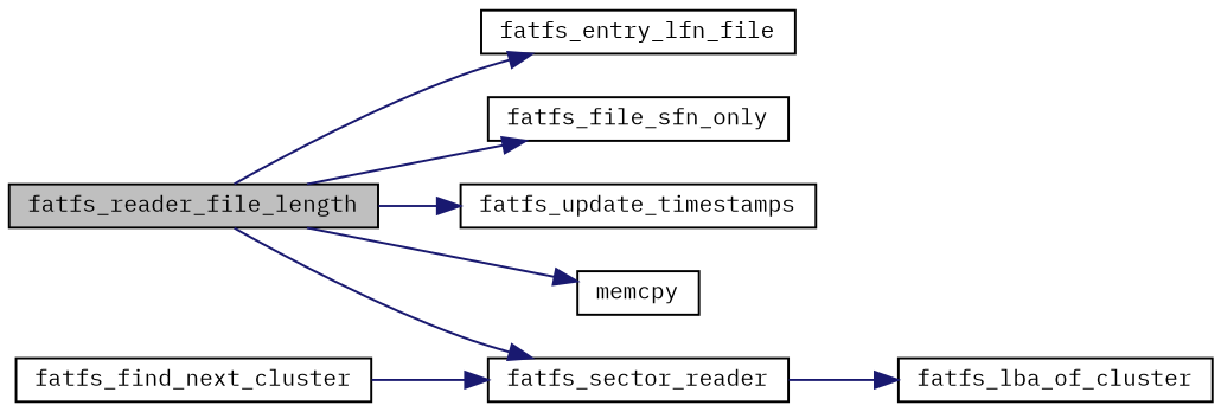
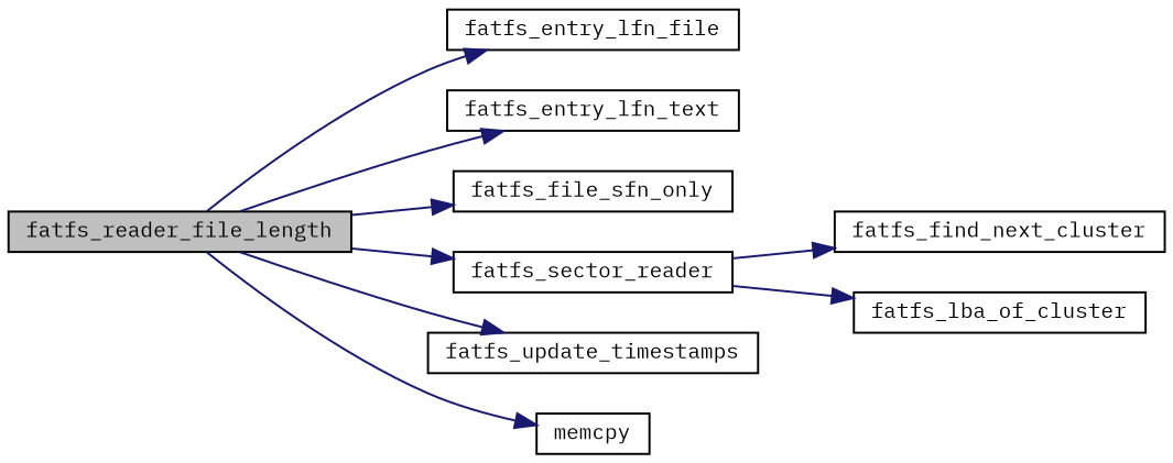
  digraph {
    fontname="IBM Plex Mono"
    rankdir=LR
    node [color=black fillcolor=white fontname="IBM Plex Mono" fontsize=10 shape=record style=filled]
    edge [color=midnightblue fontname="IBM Plex Mono" fontsize=10 labelfontname=Helvetica labelfontsize=10 style=solid]
    n1 [fillcolor=grey75 fontcolor=black height=0.2 label=fatfs_reader_file_length width=0.4]
    n2 [height=0.2 label=fatfs_entry_lfn_file width=0.4]
+   n3 [height=0.2 label=fatfs_entry_lfn_text width=0.4]
    n4 [height=0.2 label=fatfs_file_sfn_only width=0.4]
    n5 [height=0.2 label=fatfs_sector_reader width=0.4]
    n6 [height=0.2 label=fatfs_update_timestamps width=0.4]
    n7 [height=0.2 label=memcpy width=0.4]
    n8 [height=0.2 label=fatfs_find_next_cluster width=0.4]
    n9 [height=0.2 label=fatfs_lba_of_cluster width=0.4]
    n1 -> n2
+   n1 -> n3
    n1 -> n4
    n1 -> n5
    n1 -> n6
    n1 -> n7
-   n8 -> n5
+   n5 -> n8
    n5 -> n9
  }
